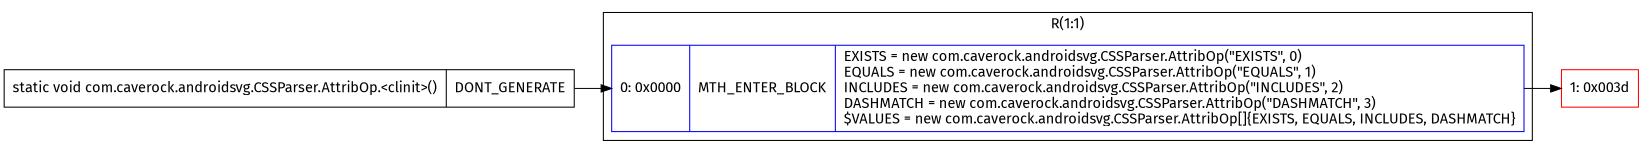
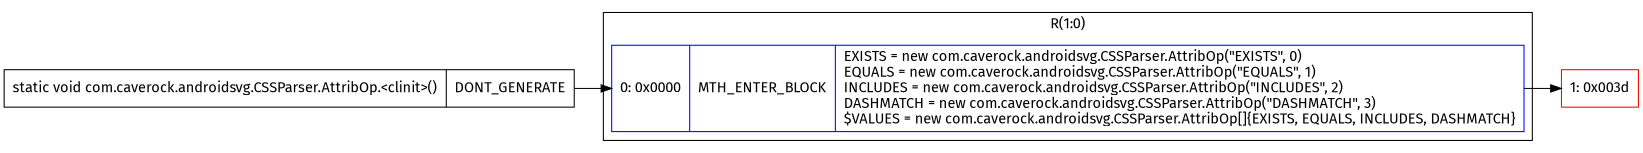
  digraph {
    rankdir=LR
    fontname="Fira Sans"
    node [shape=record fontname="Fira Sans"]
    edge [fontname="Fira Sans"]
    n1 [color=blue label="{0\:\ 0x0000|MTH_ENTER_BLOCK\l|EXISTS = new com.caverock.androidsvg.CSSParser.AttribOp(\"EXISTS\", 0)\lEQUALS = new com.caverock.androidsvg.CSSParser.AttribOp(\"EQUALS\", 1)\lINCLUDES = new com.caverock.androidsvg.CSSParser.AttribOp(\"INCLUDES\", 2)\lDASHMATCH = new com.caverock.androidsvg.CSSParser.AttribOp(\"DASHMATCH\", 3)\l$VALUES = new com.caverock.androidsvg.CSSParser.AttribOp[]\{EXISTS, EQUALS, INCLUDES, DASHMATCH\}\l}"]
    n2 [color=red label="{1\:\ 0x003d}"]
    n3 [label="{static void com.caverock.androidsvg.CSSParser.AttribOp.\<clinit\>()  | DONT_GENERATE\l}"]
    subgraph cluster_1 {
-     label="R(1:1)"
+     label="R(1:0)"
      n1
    }
    n1 -> n2
    n3 -> n1
  }
